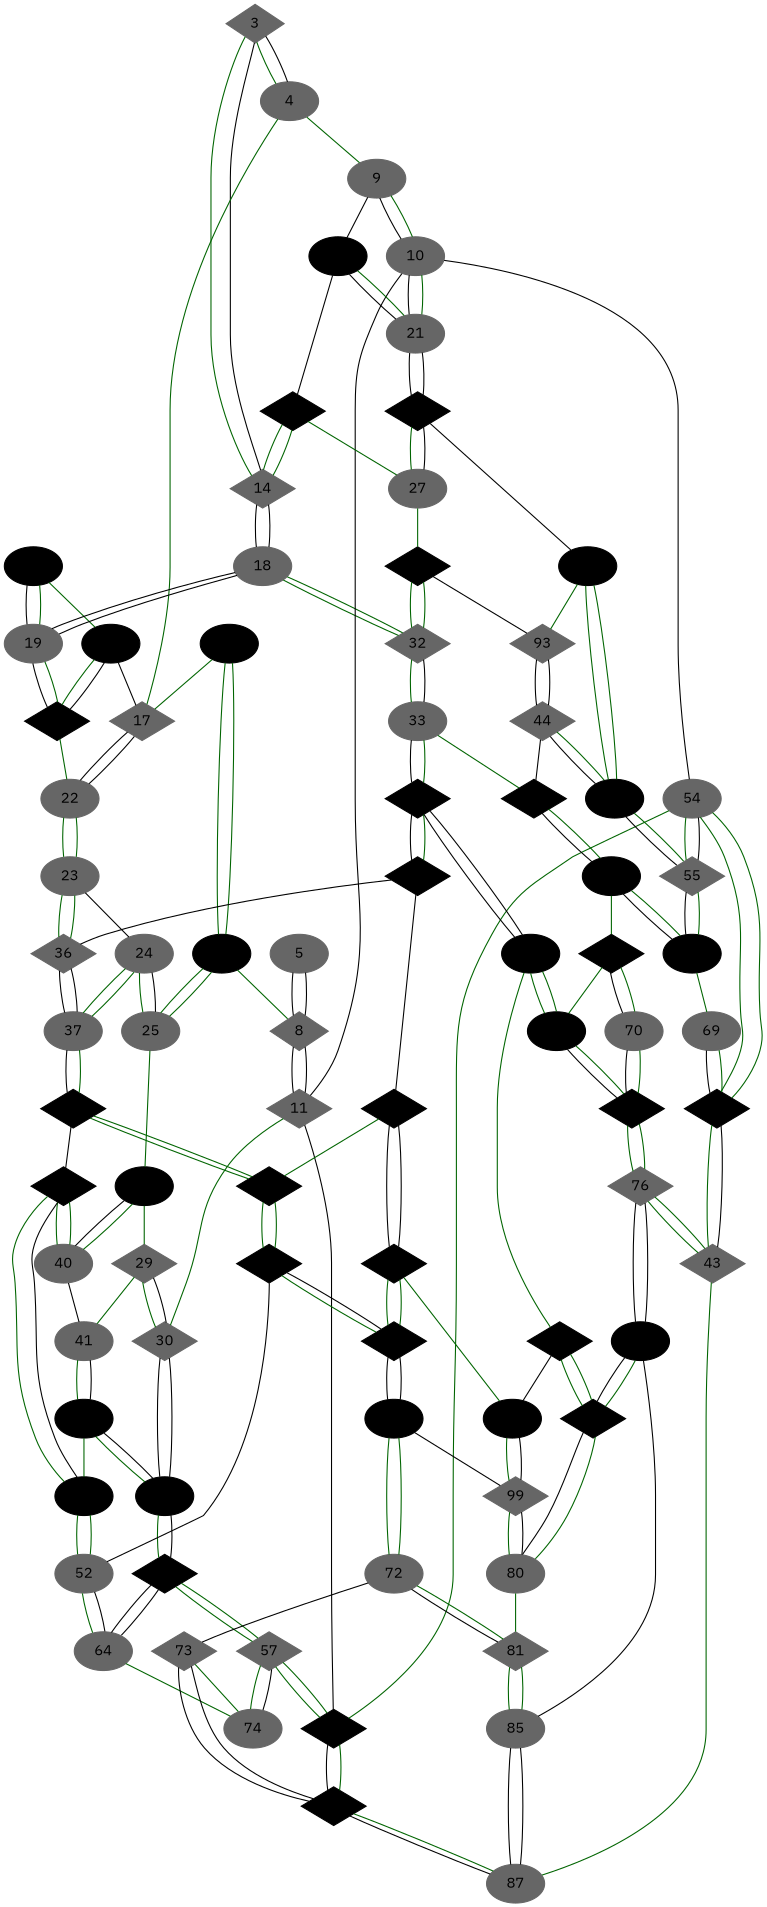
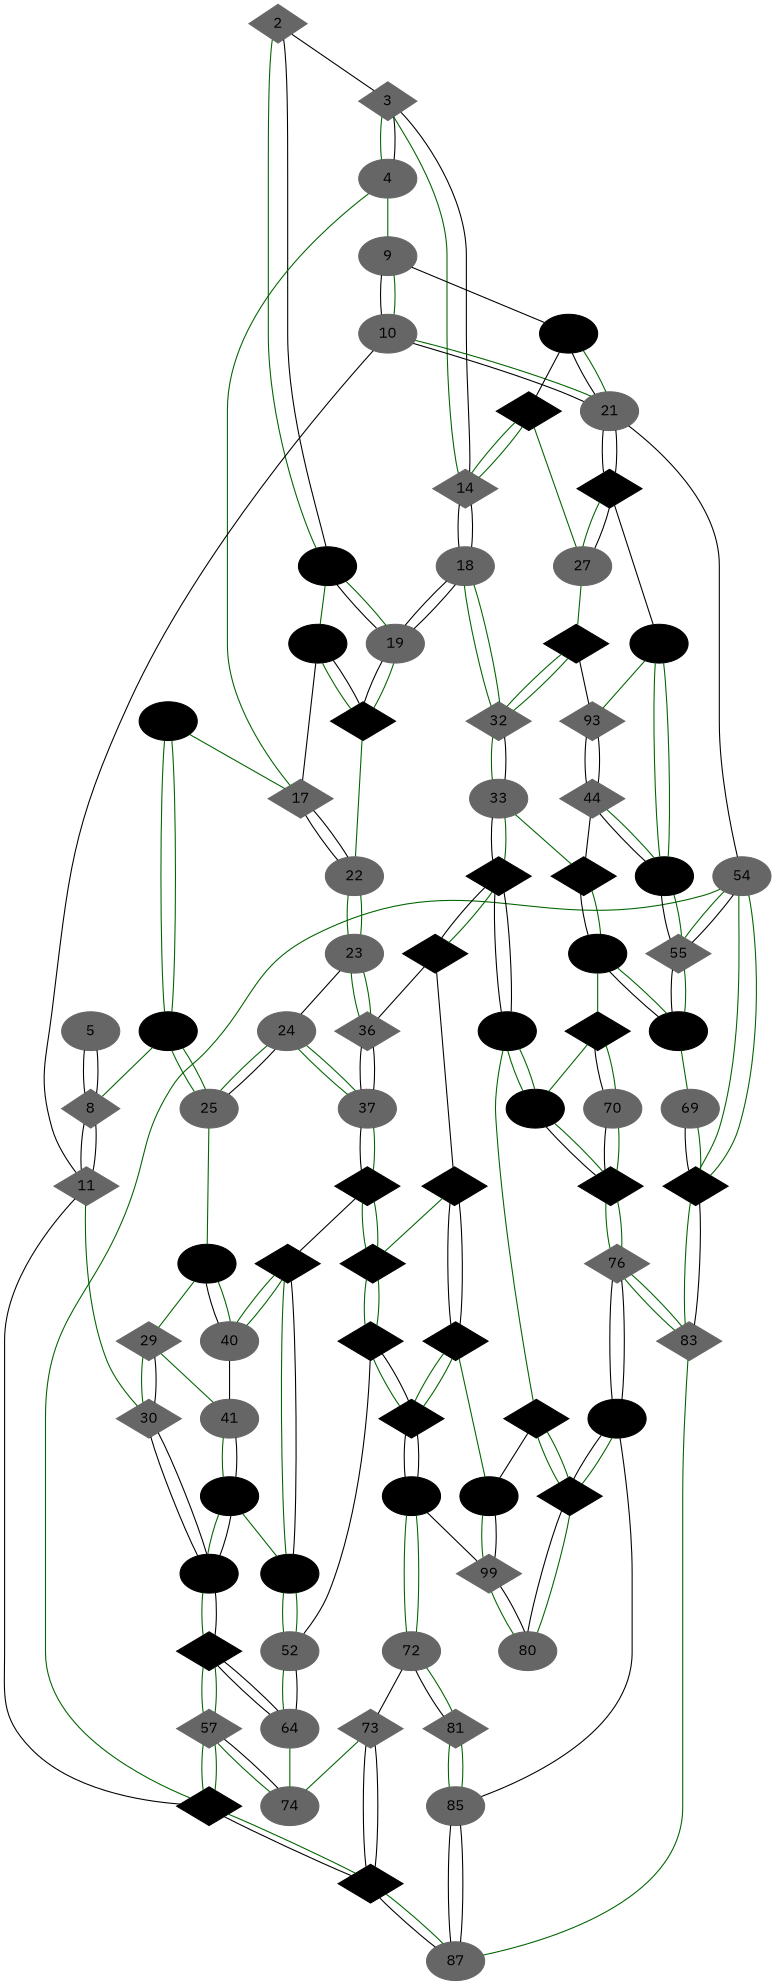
  graph {
    fontname="IBM Plex Sans"
    node [color=gray40 fontname="IBM Plex Sans" shape=ellipse style=filled]
    edge [color=darkgreen fontname="IBM Plex Sans"]
+   2 [shape=diamond]
    3 [shape=diamond]
    15 [color=black]
    6 [color=black]
    7 [color=black]
    17 [shape=diamond]
    4
    14 [shape=diamond]
    16 [color=black]
    19
    9
    18
    8 [shape=diamond]
    5
    10
    12 [color=black]
    11 [shape=diamond]
    25
    22
    28 [color=black]
    30 [shape=diamond]
    58 [color=black shape=diamond]
    21
    54
    13 [color=black shape=diamond]
    26 [color=black shape=diamond]
    55 [shape=diamond]
    82 [color=black shape=diamond]
    47 [color=black]
    84 [color=black shape=diamond]
    27
    31 [color=black shape=diamond]
    32 [shape=diamond]
    20 [color=black shape=diamond]
    23
    33
    42 [color=black]
    24
    36 [shape=diamond]
    37
    38 [color=black shape=diamond]
    29 [shape=diamond]
    40
    n44 [label=93 shape=diamond]
    53 [color=black]
    41
    46 [color=black]
    56 [color=black shape=diamond]
    44 [shape=diamond]
    34 [color=black shape=diamond]
    45 [color=black shape=diamond]
    35 [color=black shape=diamond]
    61 [color=black]
    65 [color=black]
    48 [color=black shape=diamond]
    62 [color=black shape=diamond]
    67 [color=black]
    49 [color=black shape=diamond]
    59 [color=black shape=diamond]
    39 [color=black shape=diamond]
    50 [color=black]
    51 [color=black shape=diamond]
    52
    68 [color=black]
    66 [color=black shape=diamond]
    64
    57 [shape=diamond]
    60 [color=black shape=diamond]
    63 [color=black]
    71 [color=black]
    74
-   83 [shape=diamond label=43]
+   83 [shape=diamond]
    69
    n74 [label=87]
    n75 [label=99 shape=diamond]
    72
    78 [color=black shape=diamond]
    75 [color=black shape=diamond]
    80
    70
    76 [shape=diamond]
    73 [shape=diamond]
    81 [shape=diamond]
    85
    77 [color=black]
+   2 -- 3 [color=black]
+   2 -- 15
+   2 -- 15 [color=black]
    3 -- 4
    3 -- 4 [color=black]
    3 -- 14
    3 -- 14 [color=black]
    15 -- 16
    15 -- 19 [color=black]
    15 -- 19
    6 -- 7
    6 -- 7
    6 -- 17
    7 -- 8
    7 -- 25
    7 -- 25
    17 -- 22 [color=black]
    17 -- 22 [color=black]
    4 -- 17
    4 -- 9
    14 -- 18 [color=black]
    14 -- 18 [color=black]
    16 -- 17 [color=black]
    16 -- 20
    16 -- 20 [color=black]
    19 -- 20 [color=black]
    19 -- 20
    9 -- 10 [color=black]
    9 -- 10
    9 -- 12 [color=black]
    18 -- 19 [color=black]
    18 -- 19 [color=black]
    18 -- 32
    18 -- 32
    8 -- 11 [color=black]
    8 -- 11 [color=black]
    5 -- 8 [color=black]
    5 -- 8 [color=black]
    10 -- 11 [color=black]
    10 -- 21 [color=black]
    10 -- 21
-   10 -- 54 [color=black]
+   21 -- 54 [color=black]
    12 -- 21 [color=black]
    12 -- 21
    12 -- 13 [color=black]
    11 -- 30
    11 -- 58 [color=black]
    25 -- 28
    22 -- 23
    22 -- 23
    28 -- 29
    28 -- 40 [color=black]
    28 -- 40
    30 -- 47 [color=black]
    30 -- 47 [color=black]
    58 -- 84 [color=black]
    58 -- 84
    21 -- 26 [color=black]
    21 -- 26 [color=black]
    54 -- 58
    54 -- 55
    54 -- 55 [color=black]
    54 -- 82
    54 -- 82
    13 -- 14
    13 -- 14
    13 -- 27
    26 -- 27
    26 -- 27 [color=black]
    26 -- 42 [color=black]
    55 -- 68 [color=black]
    55 -- 68
    82 -- 83
    82 -- 83 [color=black]
    47 -- 56
    47 -- 56 [color=black]
    84 -- n74 [color=black]
    84 -- n74
    27 -- 31
    31 -- 32
    31 -- 32
    31 -- n44 [color=black]
    32 -- 33
    32 -- 33 [color=black]
    20 -- 22
    23 -- 24 [color=black]
    23 -- 36
    23 -- 36
    33 -- 34 [color=black]
    33 -- 34
    33 -- 45
    42 -- n44
    42 -- 53
    42 -- 53
    24 -- 25
    24 -- 25 [color=black]
    24 -- 37
    24 -- 37
    36 -- 37 [color=black]
    36 -- 37 [color=black]
    37 -- 38 [color=black]
    37 -- 38
    38 -- 49
    38 -- 49
    38 -- 39 [color=black]
    29 -- 30
    29 -- 30 [color=black]
    29 -- 41
    40 -- 41 [color=black]
    n44 -- 44 [color=black]
    n44 -- 44 [color=black]
    53 -- 55 [color=black]
    53 -- 55
    41 -- 46
    41 -- 46 [color=black]
    46 -- 47
    46 -- 47 [color=black]
    46 -- 50
    56 -- 64 [color=black]
    56 -- 64 [color=black]
    56 -- 57
    56 -- 57
    44 -- 53 [color=black]
    44 -- 53
    44 -- 45 [color=black]
    34 -- 35 [color=black]
    34 -- 35
    34 -- 61 [color=black]
    34 -- 61 [color=black]
    45 -- 65 [color=black]
    45 -- 65
    35 -- 36 [color=black]
    35 -- 48 [color=black]
    61 -- 62
    61 -- 67
    61 -- 67
    65 -- 68 [color=black]
    65 -- 68
    65 -- 66
    48 -- 49
    48 -- 59 [color=black]
    48 -- 59 [color=black]
    62 -- 63 [color=black]
    62 -- 78
    62 -- 78
    67 -- 75 [color=black]
    67 -- 75
    49 -- 51
    49 -- 51
    59 -- 60
    59 -- 60
    59 -- 63
    39 -- 40
    39 -- 40
    39 -- 50
    39 -- 50 [color=black]
    50 -- 52
    50 -- 52
    51 -- 52 [color=black]
    51 -- 60
    51 -- 60 [color=black]
    52 -- 64
    52 -- 64 [color=black]
    68 -- 69
    66 -- 67
    66 -- 70 [color=black]
    66 -- 70
    64 -- 74
    57 -- 58
    57 -- 58
    57 -- 74
    57 -- 74 [color=black]
    60 -- 71 [color=black]
    60 -- 71 [color=black]
    63 -- n75
    63 -- n75 [color=black]
    71 -- n75 [color=black]
    71 -- 72
    71 -- 72
    83 -- n74
    69 -- 82 [color=black]
    69 -- 82
    n75 -- 80
    n75 -- 80 [color=black]
    72 -- 73 [color=black]
    72 -- 81 [color=black]
    72 -- 81
    78 -- 80 [color=black]
    78 -- 80
    75 -- 76
    75 -- 76
-   80 -- 81
    70 -- 75 [color=black]
    70 -- 75
    76 -- 83
    76 -- 83
    76 -- 77 [color=black]
    76 -- 77 [color=black]
    73 -- 84 [color=black]
    73 -- 84 [color=black]
    73 -- 74
    81 -- 85
    81 -- 85
    85 -- n74 [color=black]
    85 -- n74 [color=black]
    77 -- 78 [color=black]
    77 -- 78
    77 -- 85 [color=black]
  }
